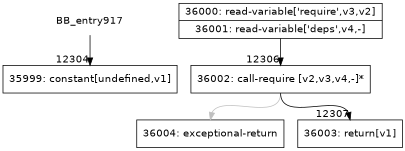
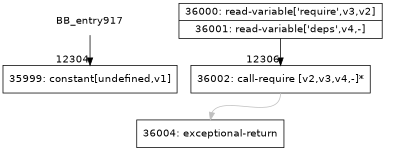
  digraph {
    fontname="DejaVu Sans"
    rankdir=TD
    node [fontname="DejaVu Sans" shape=record]
    edge [fontname="DejaVu Sans" headport=n tailport=s]
    n1 [label=BB_entry917 shape=none]
    n2 [label="{35999: constant[undefined,v1]}"]
    n3 [label="{36000: read-variable['require',v3,v2]|36001: read-variable['deps',v4,-]}"]
    n4 [label="{36002: call-require [v2,v3,v4,-]*}"]
    n5 [label="{36004: exceptional-return}"]
-   n6 [label="{36003: return[v1]}"]
    n1 -> n2 [headlabel="    12304"]
    n3 -> n4 [headlabel="      12306"]
    n4 -> n5 [color=gray]
-   n4 -> n6 [headlabel="      12307"]
  }
